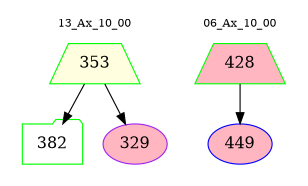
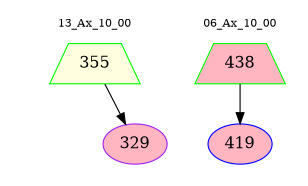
  digraph {
    node [color=green fillcolor=lightpink shape=trapezium style=filled]
    edge [color=black]
-   n1 [fillcolor=lightyellow label=353]
-   n2 [fillcolor=white label=382 shape=folder]
+   n1 [fillcolor=lightyellow label=355]
    n3 [color=purple label=329 shape=ellipse]
-   n4 [label=428]
-   n5 [color=blue label=449 shape=ellipse]
+   n4 [label=438]
+   n5 [color=blue label=419 shape=ellipse]
    subgraph cluster_1 {
      color=white
      fontsize=10
      label="13_Ax_10_00"
      n1
-     n2
      n3
    }
    subgraph cluster_2 {
      color=white
      fontsize=10
      label="06_Ax_10_00"
      n4
      n5
    }
-   n1 -> n2
    n1 -> n3
    n4 -> n5
  }
